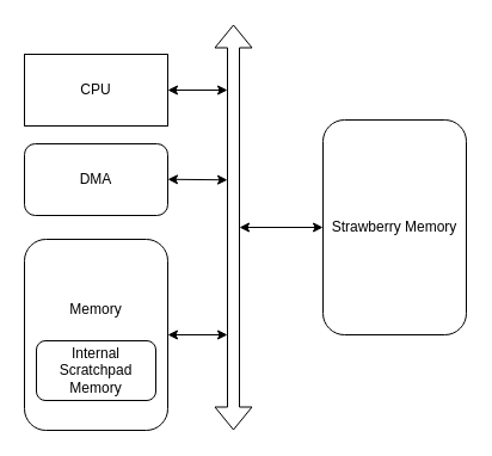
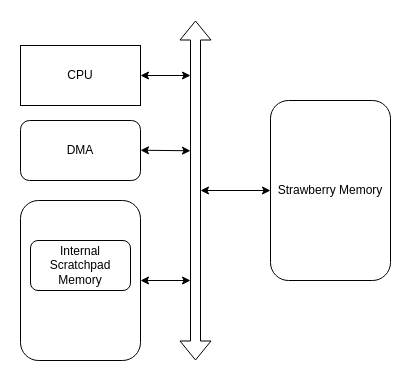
  <mxCell id="0" />
  <mxCell id="1" parent="0" />
  <mxCell id="2" value="" style="shape=flexArrow;endArrow=classic;startArrow=classic;html=1;rounded=0;" parent="1" edge="1"><mxGeometry width="100" height="100" relative="1" as="geometry"><mxPoint x="195" y="360" as="sourcePoint" /><mxPoint x="195" y="20" as="targetPoint" /></mxGeometry></mxCell>
  <mxCell id="3" value="CPU" style="whiteSpace=wrap;html=1;rounded=0;" parent="1" vertex="1"><mxGeometry x="20" y="45" width="120" height="60" as="geometry" /></mxCell>
- <mxCell id="4" value="&lt;div&gt;Memory&lt;/div&gt;&lt;div&gt;&lt;br&gt;&lt;/div&gt;&lt;div&gt;&lt;br&gt;&lt;/div&gt;&lt;div&gt;&lt;br&gt;&lt;/div&gt;" style="rounded=1;whiteSpace=wrap;html=1;" parent="1" vertex="1"><mxGeometry x="20" y="200" width="120" height="160" as="geometry" /></mxCell>
+ <mxCell id="4" value="&lt;div&gt;Strawberry&lt;/div&gt;&lt;div&gt;&lt;br&gt;&lt;/div&gt;&lt;div&gt;&lt;br&gt;&lt;/div&gt;&lt;div&gt;&lt;br&gt;&lt;/div&gt;" style="rounded=1;whiteSpace=wrap;html=1;" parent="1" vertex="1"><mxGeometry x="20" y="200" width="120" height="160" as="geometry" /></mxCell>
  <mxCell id="5" value="" style="endArrow=classic;startArrow=classic;html=1;rounded=0;entryX=0;entryY=0.5;entryDx=0;entryDy=0;" parent="1" edge="1"><mxGeometry width="50" height="50" relative="1" as="geometry"><mxPoint x="200" y="190" as="sourcePoint" /><mxPoint x="270" y="190" as="targetPoint" /></mxGeometry></mxCell>
  <mxCell id="6" value="" style="endArrow=classic;startArrow=classic;html=1;rounded=0;exitX=1;exitY=0.5;exitDx=0;exitDy=0;" parent="1" source="3" edge="1"><mxGeometry width="50" height="50" relative="1" as="geometry"><mxPoint x="230" y="225" as="sourcePoint" /><mxPoint x="190" y="75" as="targetPoint" /></mxGeometry></mxCell>
  <mxCell id="7" value="" style="endArrow=classic;startArrow=classic;html=1;rounded=0;exitX=1;exitY=0.5;exitDx=0;exitDy=0;" parent="1" source="4" edge="1"><mxGeometry width="50" height="50" relative="1" as="geometry"><mxPoint x="230" y="225" as="sourcePoint" /><mxPoint x="190" y="280" as="targetPoint" /></mxGeometry></mxCell>
  <mxCell id="8" value="Strawberry Memory" style="rounded=1;whiteSpace=wrap;html=1;" parent="1" vertex="1"><mxGeometry x="270" y="100" width="120" height="180" as="geometry" /></mxCell>
  <mxCell id="9" value="DMA" style="rounded=1;whiteSpace=wrap;html=1;" parent="1" vertex="1"><mxGeometry x="20" y="120" width="120" height="60" as="geometry" /></mxCell>
  <mxCell id="10" value="" style="endArrow=classic;startArrow=classic;html=1;rounded=0;exitX=1;exitY=0.5;exitDx=0;exitDy=0;" parent="1" edge="1"><mxGeometry width="50" height="50" relative="1" as="geometry"><mxPoint x="140" y="149.75" as="sourcePoint" /><mxPoint x="190" y="150.25" as="targetPoint" /></mxGeometry></mxCell>
- <mxCell id="11" value="Internal&lt;br&gt;Scratchpad&lt;br&gt;Memory" style="rounded=1;whiteSpace=wrap;html=1;" parent="1" vertex="1"><mxGeometry x="30" y="285" width="100" height="50" as="geometry" /></mxCell>
+ <mxCell id="11" value="Internal&lt;br&gt;Scratchpad&lt;br&gt;Memory" style="rounded=1;whiteSpace=wrap;html=1;" parent="1" vertex="1"><mxGeometry x="30" y="240" width="100" height="50" as="geometry" /></mxCell>
